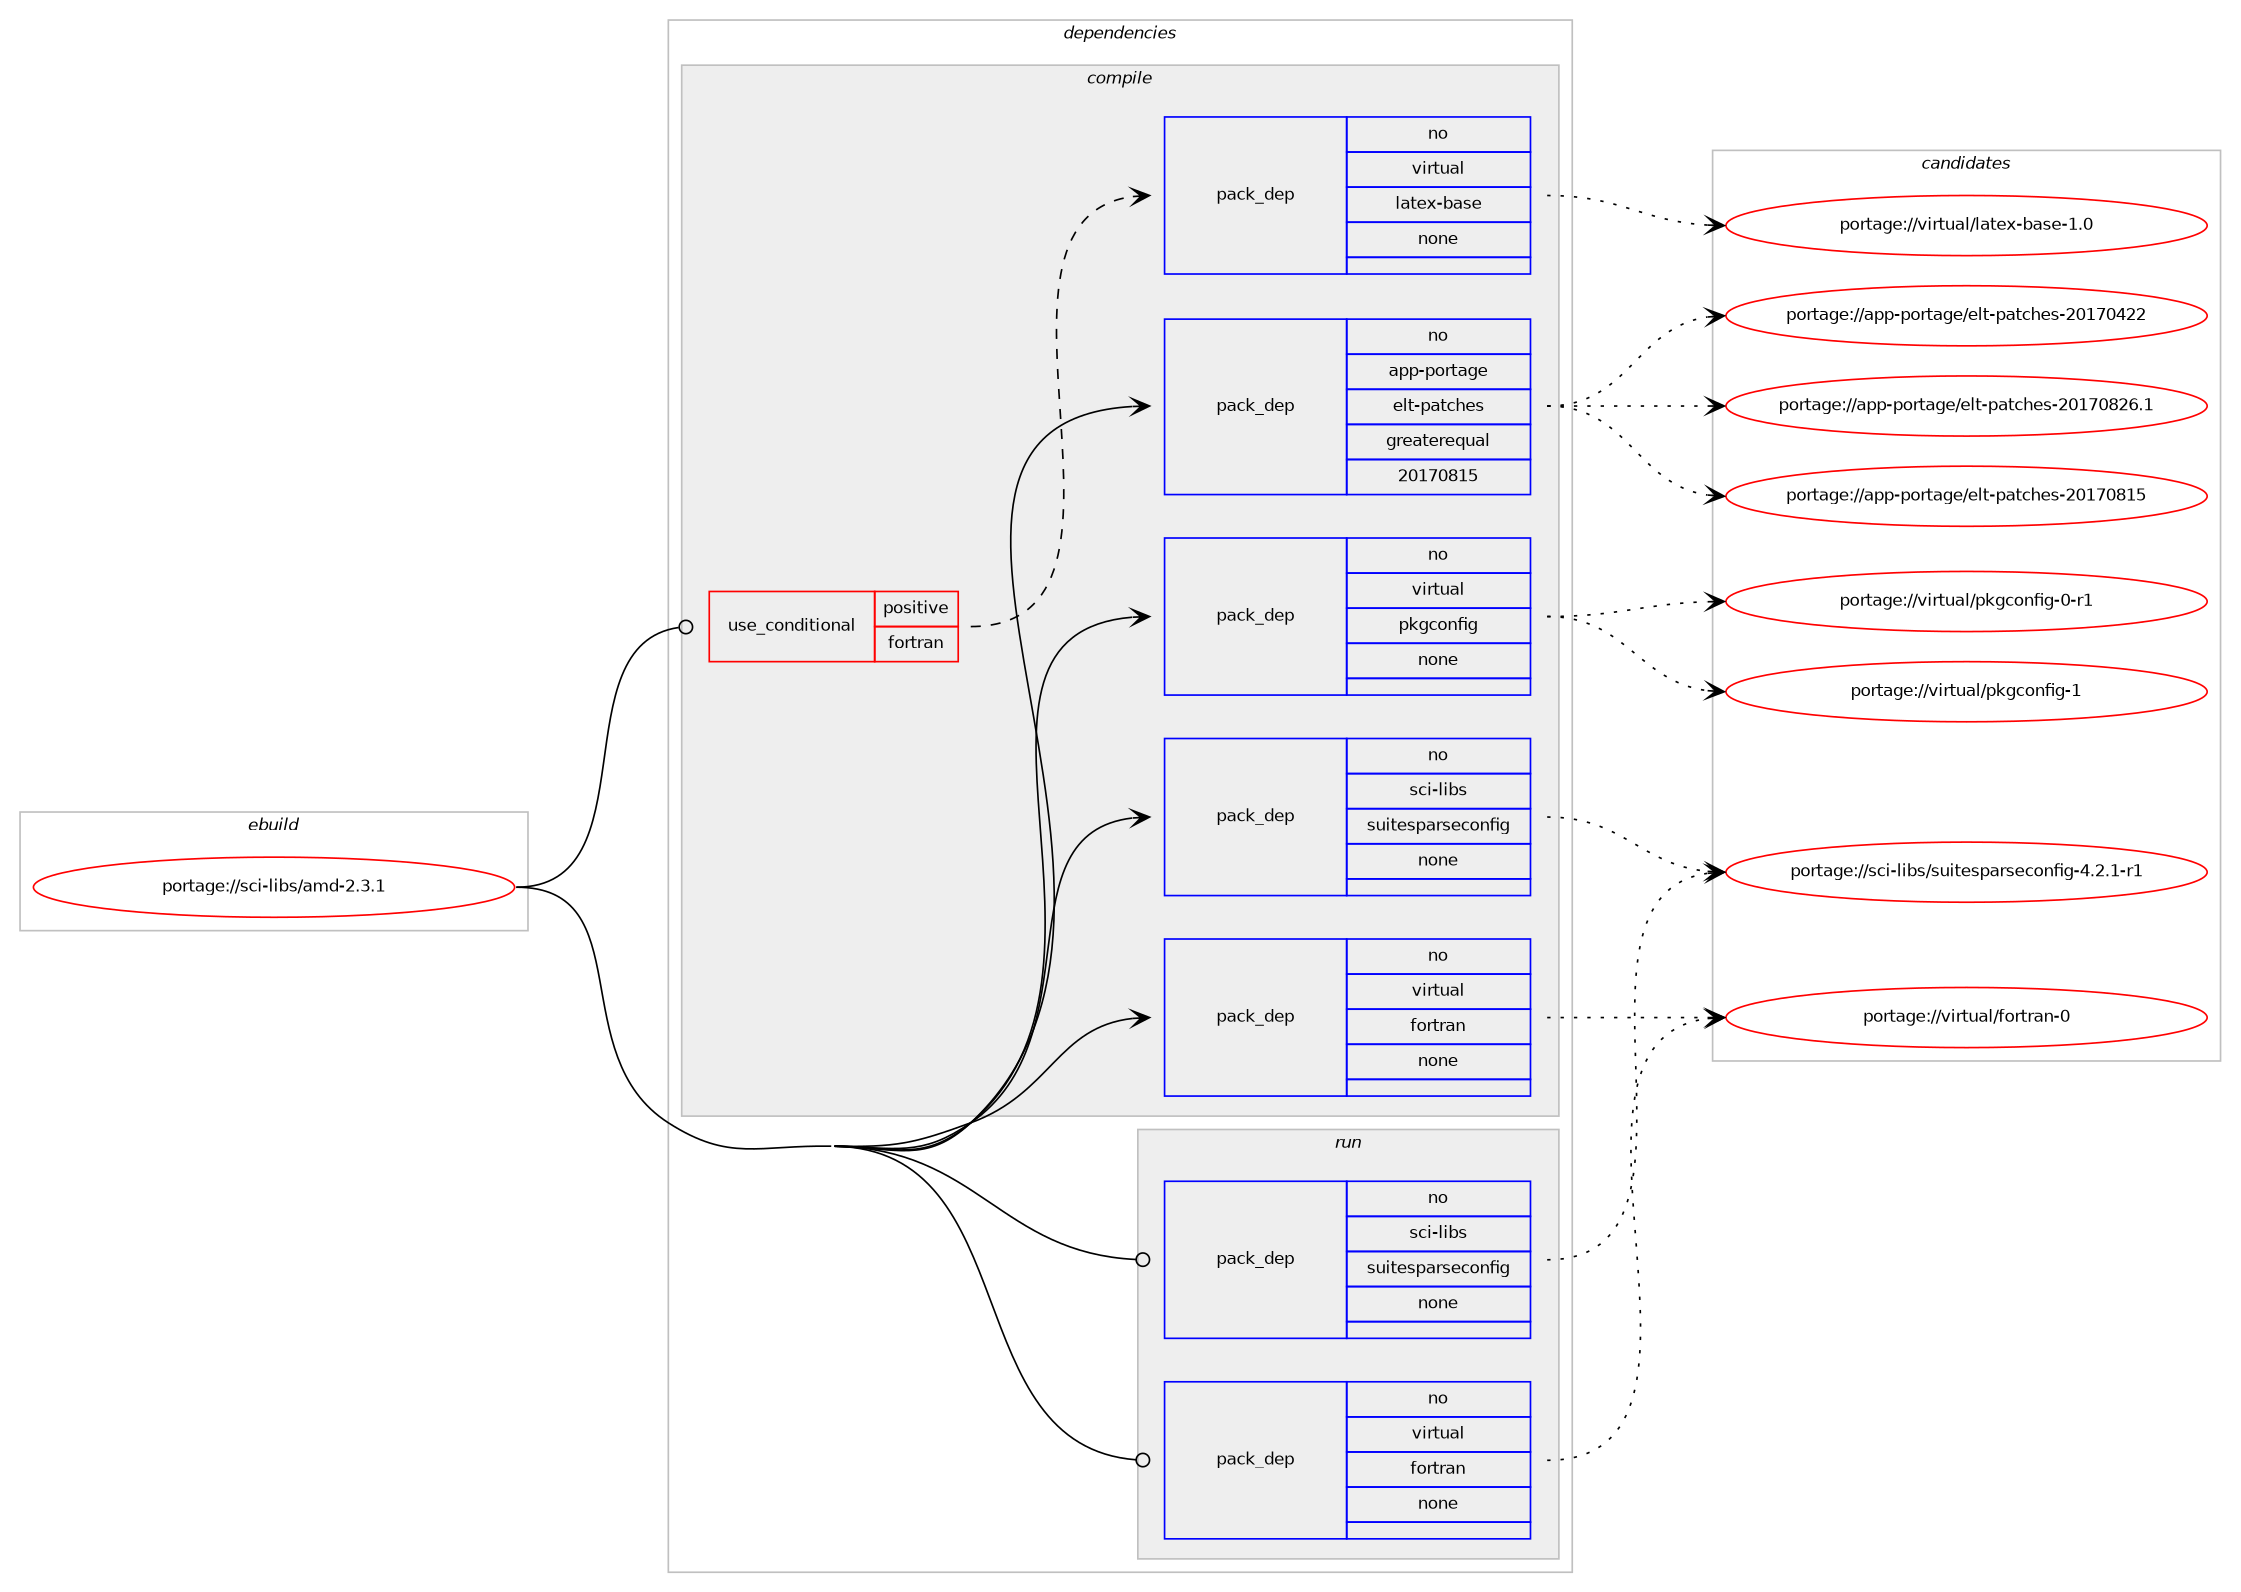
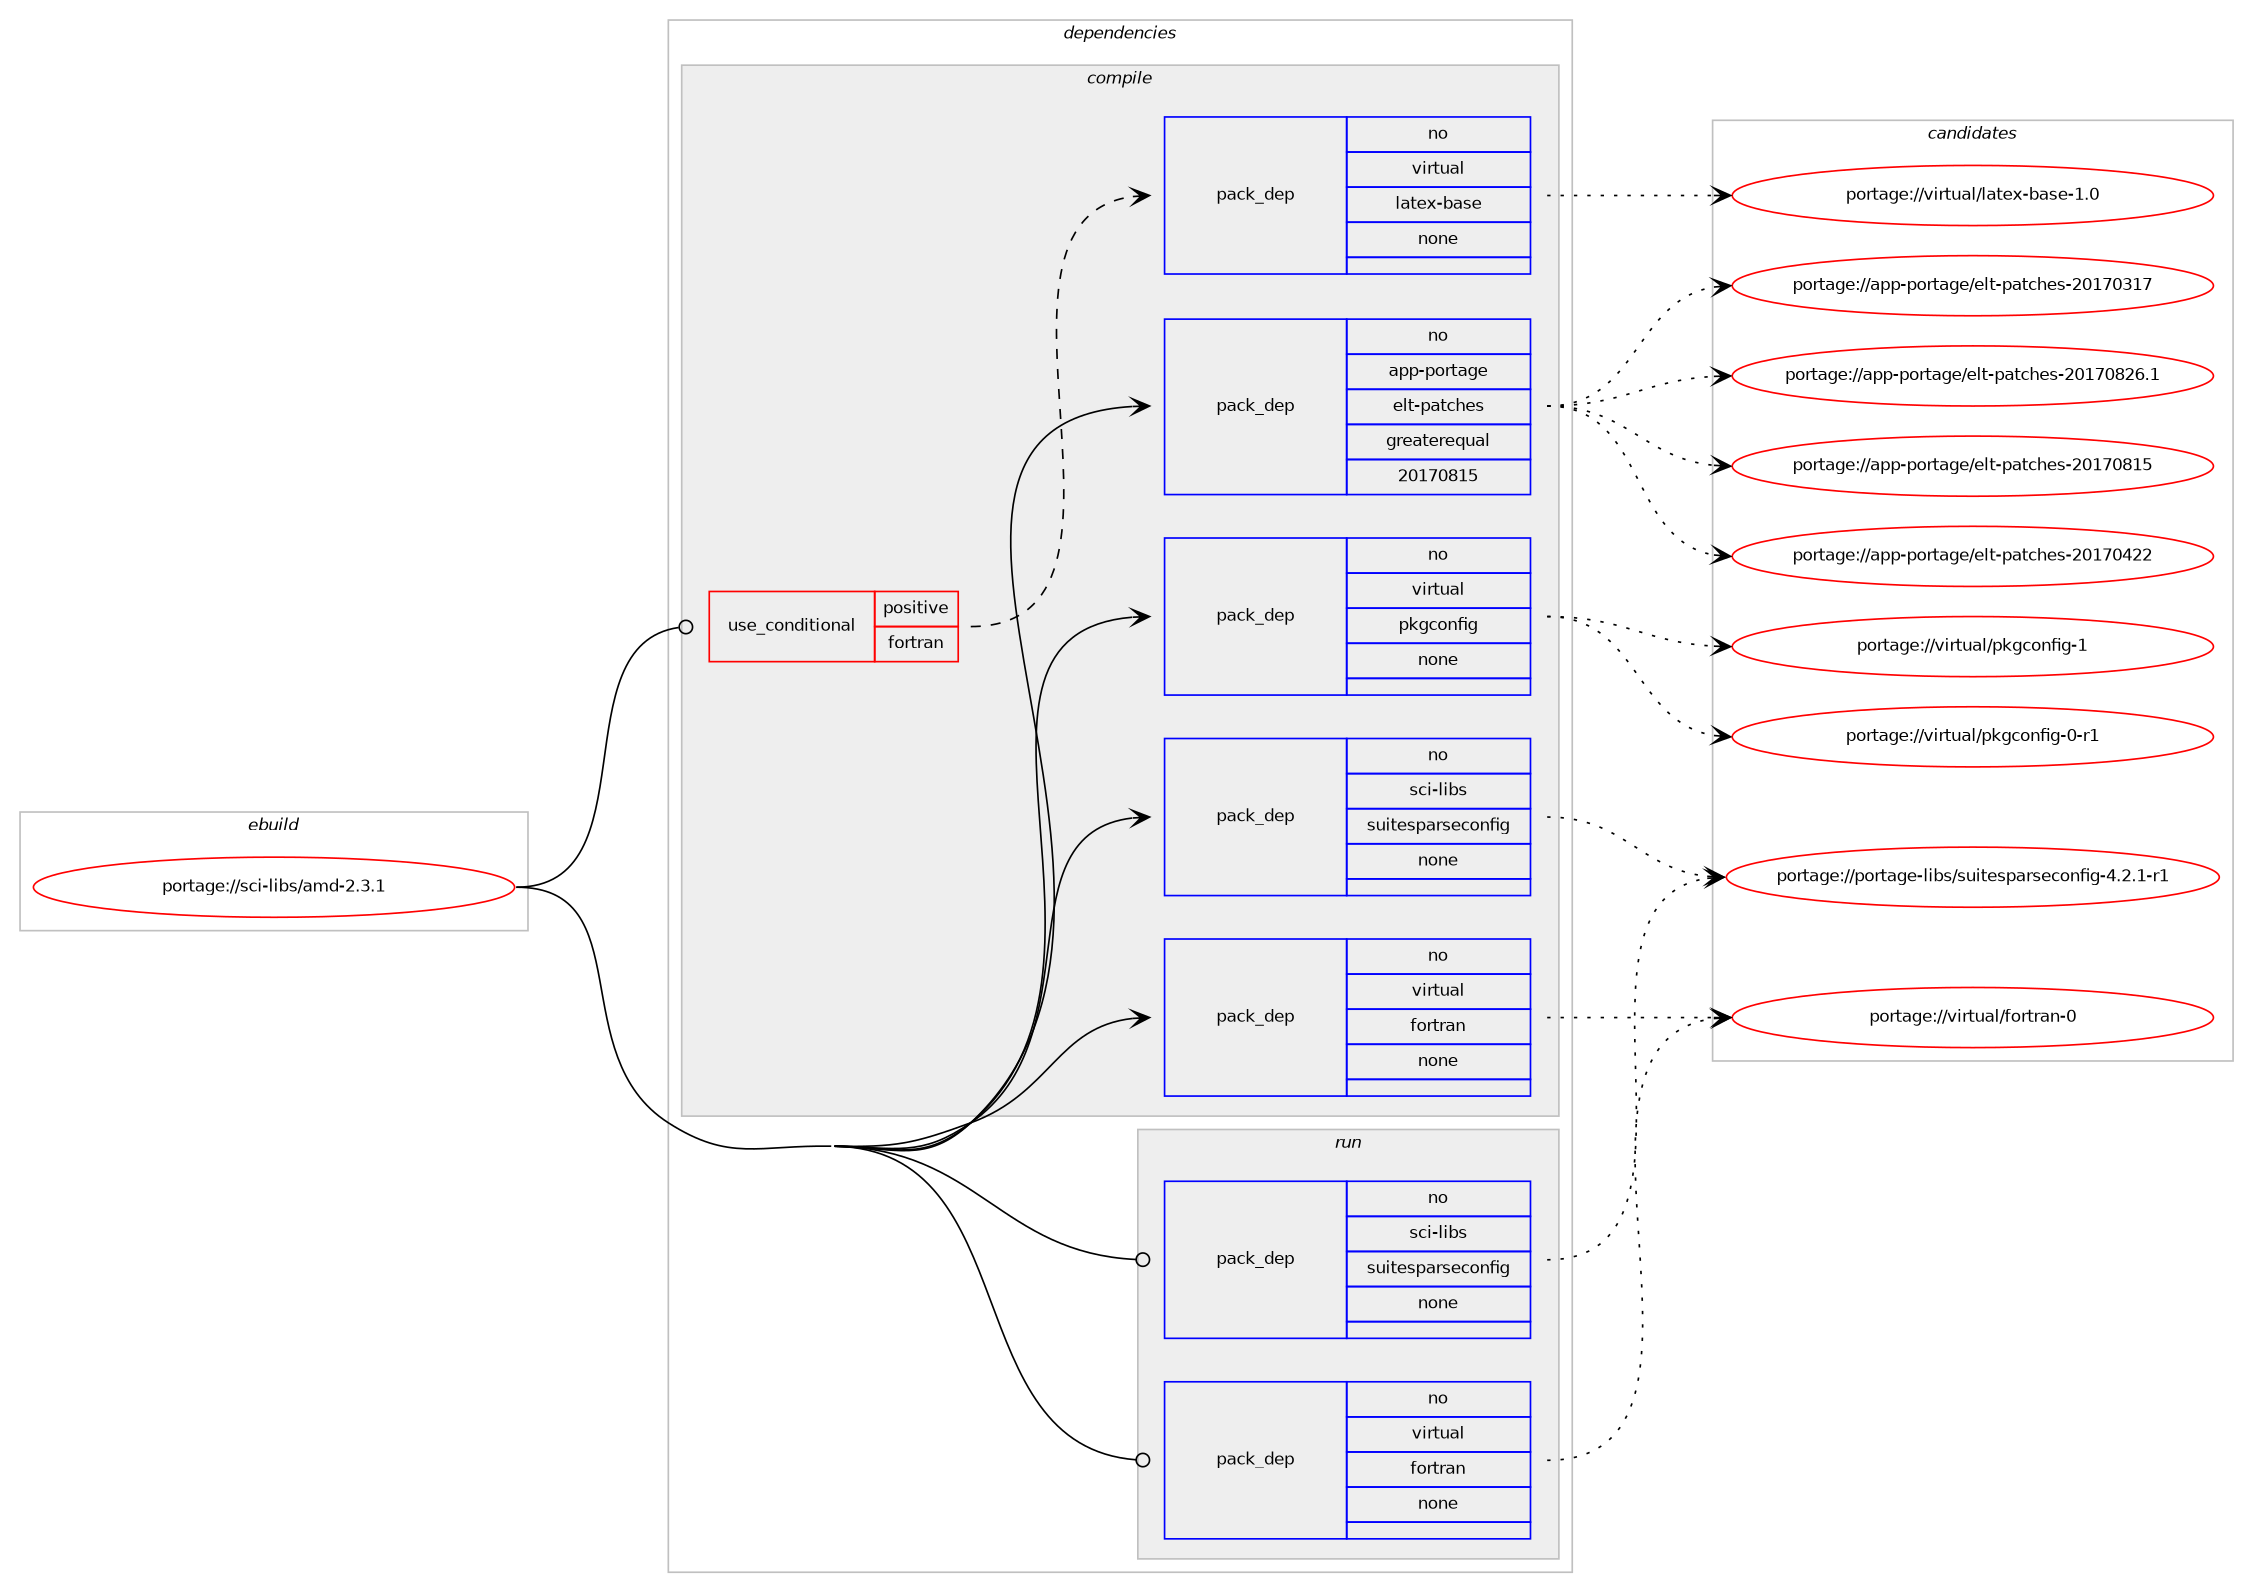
  digraph {
    compound=true
    concentrate=true
    fontname=Helvetica
    fontsize=10
    newrank=true
    rankdir=LR
    ranksep=1.5
    node [color=red fontname=Helvetica fontsize=10]
    edge [arrowhead=vee headport=w style=dotted tailport=e weight=100]
    n1 [label="portage://sci-libs/amd-2.3.1" width=4]
    n2 [color=blue label=<<TABLE BORDER="0" CELLBORDER="1" CELLSPACING="0" CELLPADDING="4" WIDTH="220"><TR><TD ROWSPAN="6" CELLPADDING="30">pack_dep</TD></TR><TR><TD WIDTH="110">no</TD></TR><TR><TD>virtual</TD></TR><TR><TD>latex-base</TD></TR><TR><TD>none</TD></TR><TR><TD></TD></TR></TABLE>> shape=none]
    n3 [label=<<TABLE BORDER="0" CELLBORDER="1" CELLSPACING="0" CELLPADDING="4"><TR><TD ROWSPAN="3" CELLPADDING="10">use_conditional</TD></TR><TR><TD>positive</TD></TR><TR><TD>fortran</TD></TR></TABLE>> shape=none]
    n4 [color=blue label=<<TABLE BORDER="0" CELLBORDER="1" CELLSPACING="0" CELLPADDING="4" WIDTH="220"><TR><TD ROWSPAN="6" CELLPADDING="30">pack_dep</TD></TR><TR><TD WIDTH="110">no</TD></TR><TR><TD>app-portage</TD></TR><TR><TD>elt-patches</TD></TR><TR><TD>greaterequal</TD></TR><TR><TD>20170815</TD></TR></TABLE>> shape=none]
    n5 [color=blue label=<<TABLE BORDER="0" CELLBORDER="1" CELLSPACING="0" CELLPADDING="4" WIDTH="220"><TR><TD ROWSPAN="6" CELLPADDING="30">pack_dep</TD></TR><TR><TD WIDTH="110">no</TD></TR><TR><TD>sci-libs</TD></TR><TR><TD>suitesparseconfig</TD></TR><TR><TD>none</TD></TR><TR><TD></TD></TR></TABLE>> shape=none]
    n6 [color=blue label=<<TABLE BORDER="0" CELLBORDER="1" CELLSPACING="0" CELLPADDING="4" WIDTH="220"><TR><TD ROWSPAN="6" CELLPADDING="30">pack_dep</TD></TR><TR><TD WIDTH="110">no</TD></TR><TR><TD>virtual</TD></TR><TR><TD>fortran</TD></TR><TR><TD>none</TD></TR><TR><TD></TD></TR></TABLE>> shape=none]
    n7 [color=blue label=<<TABLE BORDER="0" CELLBORDER="1" CELLSPACING="0" CELLPADDING="4" WIDTH="220"><TR><TD ROWSPAN="6" CELLPADDING="30">pack_dep</TD></TR><TR><TD WIDTH="110">no</TD></TR><TR><TD>virtual</TD></TR><TR><TD>pkgconfig</TD></TR><TR><TD>none</TD></TR><TR><TD></TD></TR></TABLE>> shape=none]
    n8 [color=blue label=<<TABLE BORDER="0" CELLBORDER="1" CELLSPACING="0" CELLPADDING="4" WIDTH="220"><TR><TD ROWSPAN="6" CELLPADDING="30">pack_dep</TD></TR><TR><TD WIDTH="110">no</TD></TR><TR><TD>sci-libs</TD></TR><TR><TD>suitesparseconfig</TD></TR><TR><TD>none</TD></TR><TR><TD></TD></TR></TABLE>> shape=none]
    n9 [color=blue label=<<TABLE BORDER="0" CELLBORDER="1" CELLSPACING="0" CELLPADDING="4" WIDTH="220"><TR><TD ROWSPAN="6" CELLPADDING="30">pack_dep</TD></TR><TR><TD WIDTH="110">no</TD></TR><TR><TD>virtual</TD></TR><TR><TD>fortran</TD></TR><TR><TD>none</TD></TR><TR><TD></TD></TR></TABLE>> shape=none]
    n10 [label="portage://virtual/latex-base-1.0" width=4]
    n11 [label="portage://app-portage/elt-patches-20170826.1" width=4]
    n12 [label="portage://app-portage/elt-patches-20170815" width=4]
    n13 [label="portage://app-portage/elt-patches-20170422" width=4]
-   n15 [label="portage://sci-libs/suitesparseconfig-4.2.1-r1" width=4]
+   n14 [label="portage://app-portage/elt-patches-20170317" width=4]
+   n15 [label="portage://portage-libs/suitesparseconfig-4.2.1-r1" width=4]
    n16 [label="portage://virtual/fortran-0" width=4]
    n17 [label="portage://virtual/pkgconfig-1" width=4]
    n18 [label="portage://virtual/pkgconfig-0-r1" width=4]
    subgraph cluster_1 {
      color=gray
      label=<<i>ebuild</i>>
      rank=same
      n1
    }
    subgraph cluster_2 {
      color=gray
      label=<<i>dependencies</i>>
      subgraph cluster_3 {
        color=gray
        fillcolor="#eeeeee"
        label=<<i>compile</i>>
        style=filled
        subgraph sub_4 {
          color=gray
          fillcolor="#eeeeee"
          label=<<i>compile</i>>
          style=filled
          n3
          subgraph sub_5 {
            color=gray
            fillcolor="#eeeeee"
            label=<<i>compile</i>>
            style=filled
            n2
          }
        }
        subgraph sub_6 {
          color=gray
          fillcolor="#eeeeee"
          label=<<i>compile</i>>
          style=filled
          n4
        }
        subgraph sub_7 {
          color=gray
          fillcolor="#eeeeee"
          label=<<i>compile</i>>
          style=filled
          n5
        }
        subgraph sub_8 {
          color=gray
          fillcolor="#eeeeee"
          label=<<i>compile</i>>
          style=filled
          n6
        }
        subgraph sub_9 {
          color=gray
          fillcolor="#eeeeee"
          label=<<i>compile</i>>
          style=filled
          n7
        }
      }
      subgraph cluster_10 {
        color=gray
        fillcolor="#eeeeee"
        label=<<i>compile and run</i>>
        style=filled
      }
      subgraph cluster_11 {
        color=gray
        fillcolor="#eeeeee"
        label=<<i>run</i>>
        style=filled
        subgraph sub_12 {
          color=gray
          fillcolor="#eeeeee"
          label=<<i>run</i>>
          style=filled
          n8
        }
        subgraph sub_13 {
          color=gray
          fillcolor="#eeeeee"
          label=<<i>run</i>>
          style=filled
          n9
        }
      }
    }
    subgraph cluster_14 {
      color=gray
      label=<<i>candidates</i>>
      rank=same
      subgraph sub_15 {
        color=black
        label=<<i>candidates</i>>
        nodesep=1
        rank=same
        n10
      }
      subgraph sub_16 {
        color=black
        label=<<i>candidates</i>>
        nodesep=1
        rank=same
        n11
        n12
        n13
+       n14
      }
      subgraph sub_17 {
        color=black
        label=<<i>candidates</i>>
        nodesep=1
        rank=same
        n15
      }
      subgraph sub_18 {
        color=black
        label=<<i>candidates</i>>
        nodesep=1
        rank=same
        n16
      }
      subgraph sub_19 {
        color=black
        label=<<i>candidates</i>>
        nodesep=1
        rank=same
        n17
        n18
      }
      subgraph sub_20 {
        color=black
        label=<<i>candidates</i>>
        nodesep=1
        rank=same
        n15
      }
      subgraph sub_21 {
        color=black
        label=<<i>candidates</i>>
        nodesep=1
        rank=same
        n16
      }
    }
    n1 -> n3 [arrowhead=odot style=solid weight=20]
    n1 -> n4 [style=solid weight=20]
    n1 -> n5 [style=solid weight=20]
    n1 -> n6 [style=solid weight=20]
    n1 -> n7 [style=solid weight=20]
    n1 -> n8 [arrowhead=odot style=solid weight=20]
    n1 -> n9 [arrowhead=odot style=solid weight=20]
    n2 -> n10
    n3 -> n2 [style=dashed weight=20]
    n4 -> n11
    n4 -> n12
    n4 -> n13
+   n4 -> n14
    n5 -> n15
    n6 -> n16
    n7 -> n17
    n7 -> n18
    n8 -> n15
    n9 -> n16
  }
